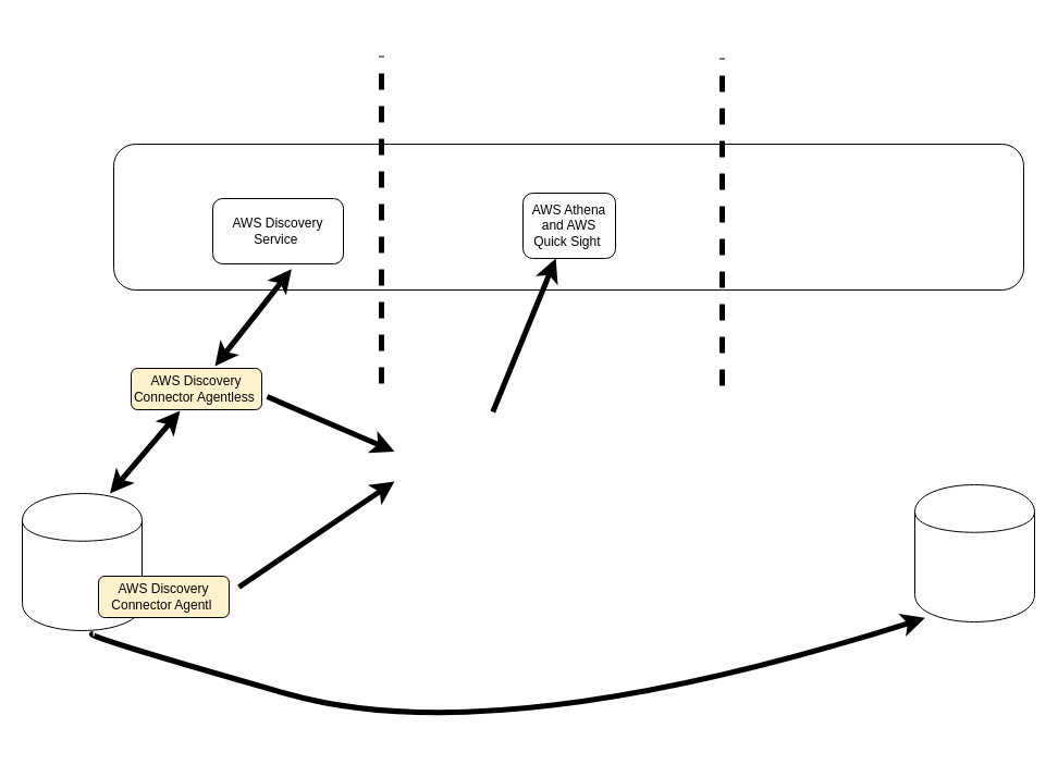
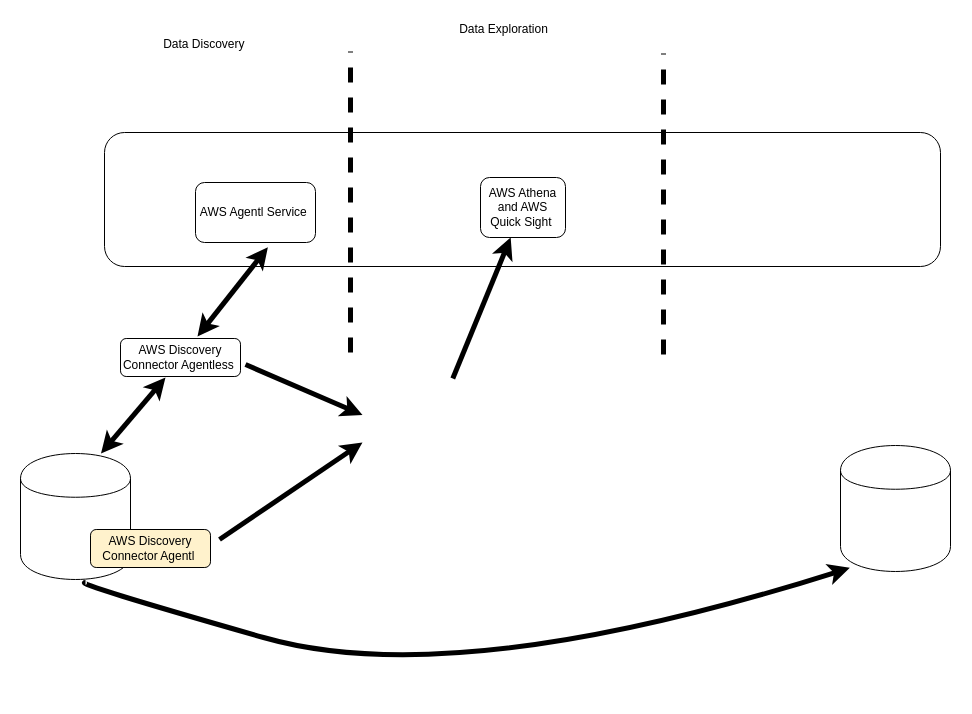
  <mxCell id="0" />
  <mxCell id="1" parent="0" />
  <mxCell id="2" value="" style="rounded=1;whiteSpace=wrap;html=1;" vertex="1" parent="1"><mxGeometry x="104" y="132" width="836" height="134" as="geometry" /></mxCell>
- <mxCell id="3" value="AWS Discovery Service&amp;nbsp;" style="rounded=1;whiteSpace=wrap;html=1;" vertex="1" parent="1"><mxGeometry x="195" y="182" width="120" height="60" as="geometry" /></mxCell>
+ <mxCell id="3" value="AWS Agentl Service&amp;nbsp;" style="rounded=1;whiteSpace=wrap;html=1;" vertex="1" parent="1"><mxGeometry x="195" y="182" width="120" height="60" as="geometry" /></mxCell>
  <mxCell id="4" value="" style="shape=cylinder;whiteSpace=wrap;html=1;boundedLbl=1;backgroundOutline=1;" vertex="1" parent="1"><mxGeometry x="20" y="453" width="110" height="126" as="geometry" /></mxCell>
- <mxCell id="5" value="AWS Discovery Connector Agentless&amp;nbsp;" style="rounded=1;whiteSpace=wrap;html=1;fillColor=#fff2cc;" vertex="1" parent="1"><mxGeometry x="120" y="338" width="120" height="38" as="geometry" /></mxCell>
+ <mxCell id="5" value="AWS Discovery Connector Agentless&amp;nbsp;" style="rounded=1;whiteSpace=wrap;html=1;" vertex="1" parent="1"><mxGeometry x="120" y="338" width="120" height="38" as="geometry" /></mxCell>
  <mxCell id="6" value="AWS Discovery Connector Agentl&amp;nbsp;" style="rounded=1;whiteSpace=wrap;html=1;fillColor=#fff2cc;" vertex="1" parent="1"><mxGeometry x="90" y="529" width="120" height="38" as="geometry" /></mxCell>
  <mxCell id="7" value="" style="endArrow=classic;html=1;entryX=0.5;entryY=1;entryDx=0;entryDy=0;strokeWidth=5;startArrow=classic;startFill=1;" edge="1" parent="1"><mxGeometry width="50" height="50" relative="1" as="geometry"><mxPoint x="100.482" y="453" as="sourcePoint" /><mxPoint x="165" y="377" as="targetPoint" /></mxGeometry></mxCell>
  <mxCell id="8" value="" style="endArrow=classic;html=1;entryX=0.603;entryY=1.08;entryDx=0;entryDy=0;entryPerimeter=0;strokeWidth=5;startArrow=classic;startFill=1;" edge="1" parent="1" target="3"><mxGeometry width="50" height="50" relative="1" as="geometry"><mxPoint x="197" y="336" as="sourcePoint" /><mxPoint x="252" y="270" as="targetPoint" /></mxGeometry></mxCell>
  <mxCell id="9" value="" style="shape=image;html=1;verticalAlign=top;verticalLabelPosition=bottom;labelBackgroundColor=#ffffff;imageAspect=0;aspect=fixed;image=https://cdn2.iconfinder.com/data/icons/amazon-aws-stencils/100/Storage__Content_Delivery_Amazon_S3_Bucket_with_Objects-128.png" vertex="1" parent="1"><mxGeometry x="362" y="378" width="128" height="128" as="geometry" /></mxCell>
  <mxCell id="10" value="" style="endArrow=none;html=1;strokeWidth=5;startArrow=classic;startFill=1;endFill=0;" edge="1" parent="1" source="9"><mxGeometry width="50" height="50" relative="1" as="geometry"><mxPoint x="434" y="356.2" as="sourcePoint" /><mxPoint x="245" y="364" as="targetPoint" /></mxGeometry></mxCell>
  <mxCell id="11" value="AWS Athena and AWS Quick Sight&amp;nbsp;" style="rounded=1;whiteSpace=wrap;html=1;" vertex="1" parent="1"><mxGeometry x="480" y="177" width="85" height="60" as="geometry" /></mxCell>
  <mxCell id="12" value="" style="endArrow=classic;html=1;strokeWidth=5;startArrow=none;startFill=0;" edge="1" parent="1" source="9" target="11"><mxGeometry width="50" height="50" relative="1" as="geometry"><mxPoint x="400.199" y="399" as="sourcePoint" /><mxPoint x="295" y="252" as="targetPoint" /></mxGeometry></mxCell>
  <mxCell id="13" value="" style="endArrow=none;html=1;strokeWidth=5;startArrow=classic;startFill=1;endFill=0;exitX=0;exitY=0.5;exitDx=0;exitDy=0;" edge="1" parent="1" source="9"><mxGeometry width="50" height="50" relative="1" as="geometry"><mxPoint x="382" y="433.178" as="sourcePoint" /><mxPoint x="219" y="539" as="targetPoint" /></mxGeometry></mxCell>
  <mxCell id="14" value="" style="shape=cylinder;whiteSpace=wrap;html=1;boundedLbl=1;backgroundOutline=1;" vertex="1" parent="1"><mxGeometry x="840" y="445" width="110" height="126" as="geometry" /></mxCell>
  <mxCell id="15" value="" style="curved=1;endArrow=classic;html=1;strokeWidth=5;entryX=0.085;entryY=0.971;entryDx=0;entryDy=0;entryPerimeter=0;" edge="1" parent="1" target="14"><mxGeometry width="50" height="50" relative="1" as="geometry"><mxPoint x="85" y="582" as="sourcePoint" /><mxPoint x="271" y="644" as="targetPoint" /><Array as="points"><mxPoint x="70" y="582" /><mxPoint x="456" y="692" /></Array></mxGeometry></mxCell>
  <mxCell id="16" value="" style="endArrow=none;dashed=1;html=1;strokeWidth=5;" edge="1" parent="1"><mxGeometry width="50" height="50" relative="1" as="geometry"><mxPoint x="350" y="352" as="sourcePoint" /><mxPoint x="350" y="51" as="targetPoint" /></mxGeometry></mxCell>
  <mxCell id="17" value="" style="endArrow=none;dashed=1;html=1;strokeWidth=5;" edge="1" parent="1"><mxGeometry width="50" height="50" relative="1" as="geometry"><mxPoint x="663" y="354" as="sourcePoint" /><mxPoint x="663" y="53" as="targetPoint" /></mxGeometry></mxCell>
+ <mxCell id="18" value="Data Discovery&amp;nbsp;" style="text;html=1;align=center;verticalAlign=middle;resizable=0;points=[];autosize=1;" vertex="1" parent="1"><mxGeometry x="157" y="35" width="95" height="18" as="geometry" /></mxCell>
+ <mxCell id="19" value="Data Exploration" style="text;html=1;align=center;verticalAlign=middle;resizable=0;points=[];autosize=1;" vertex="1" parent="1"><mxGeometry x="453" y="20" width="99" height="18" as="geometry" /></mxCell>
